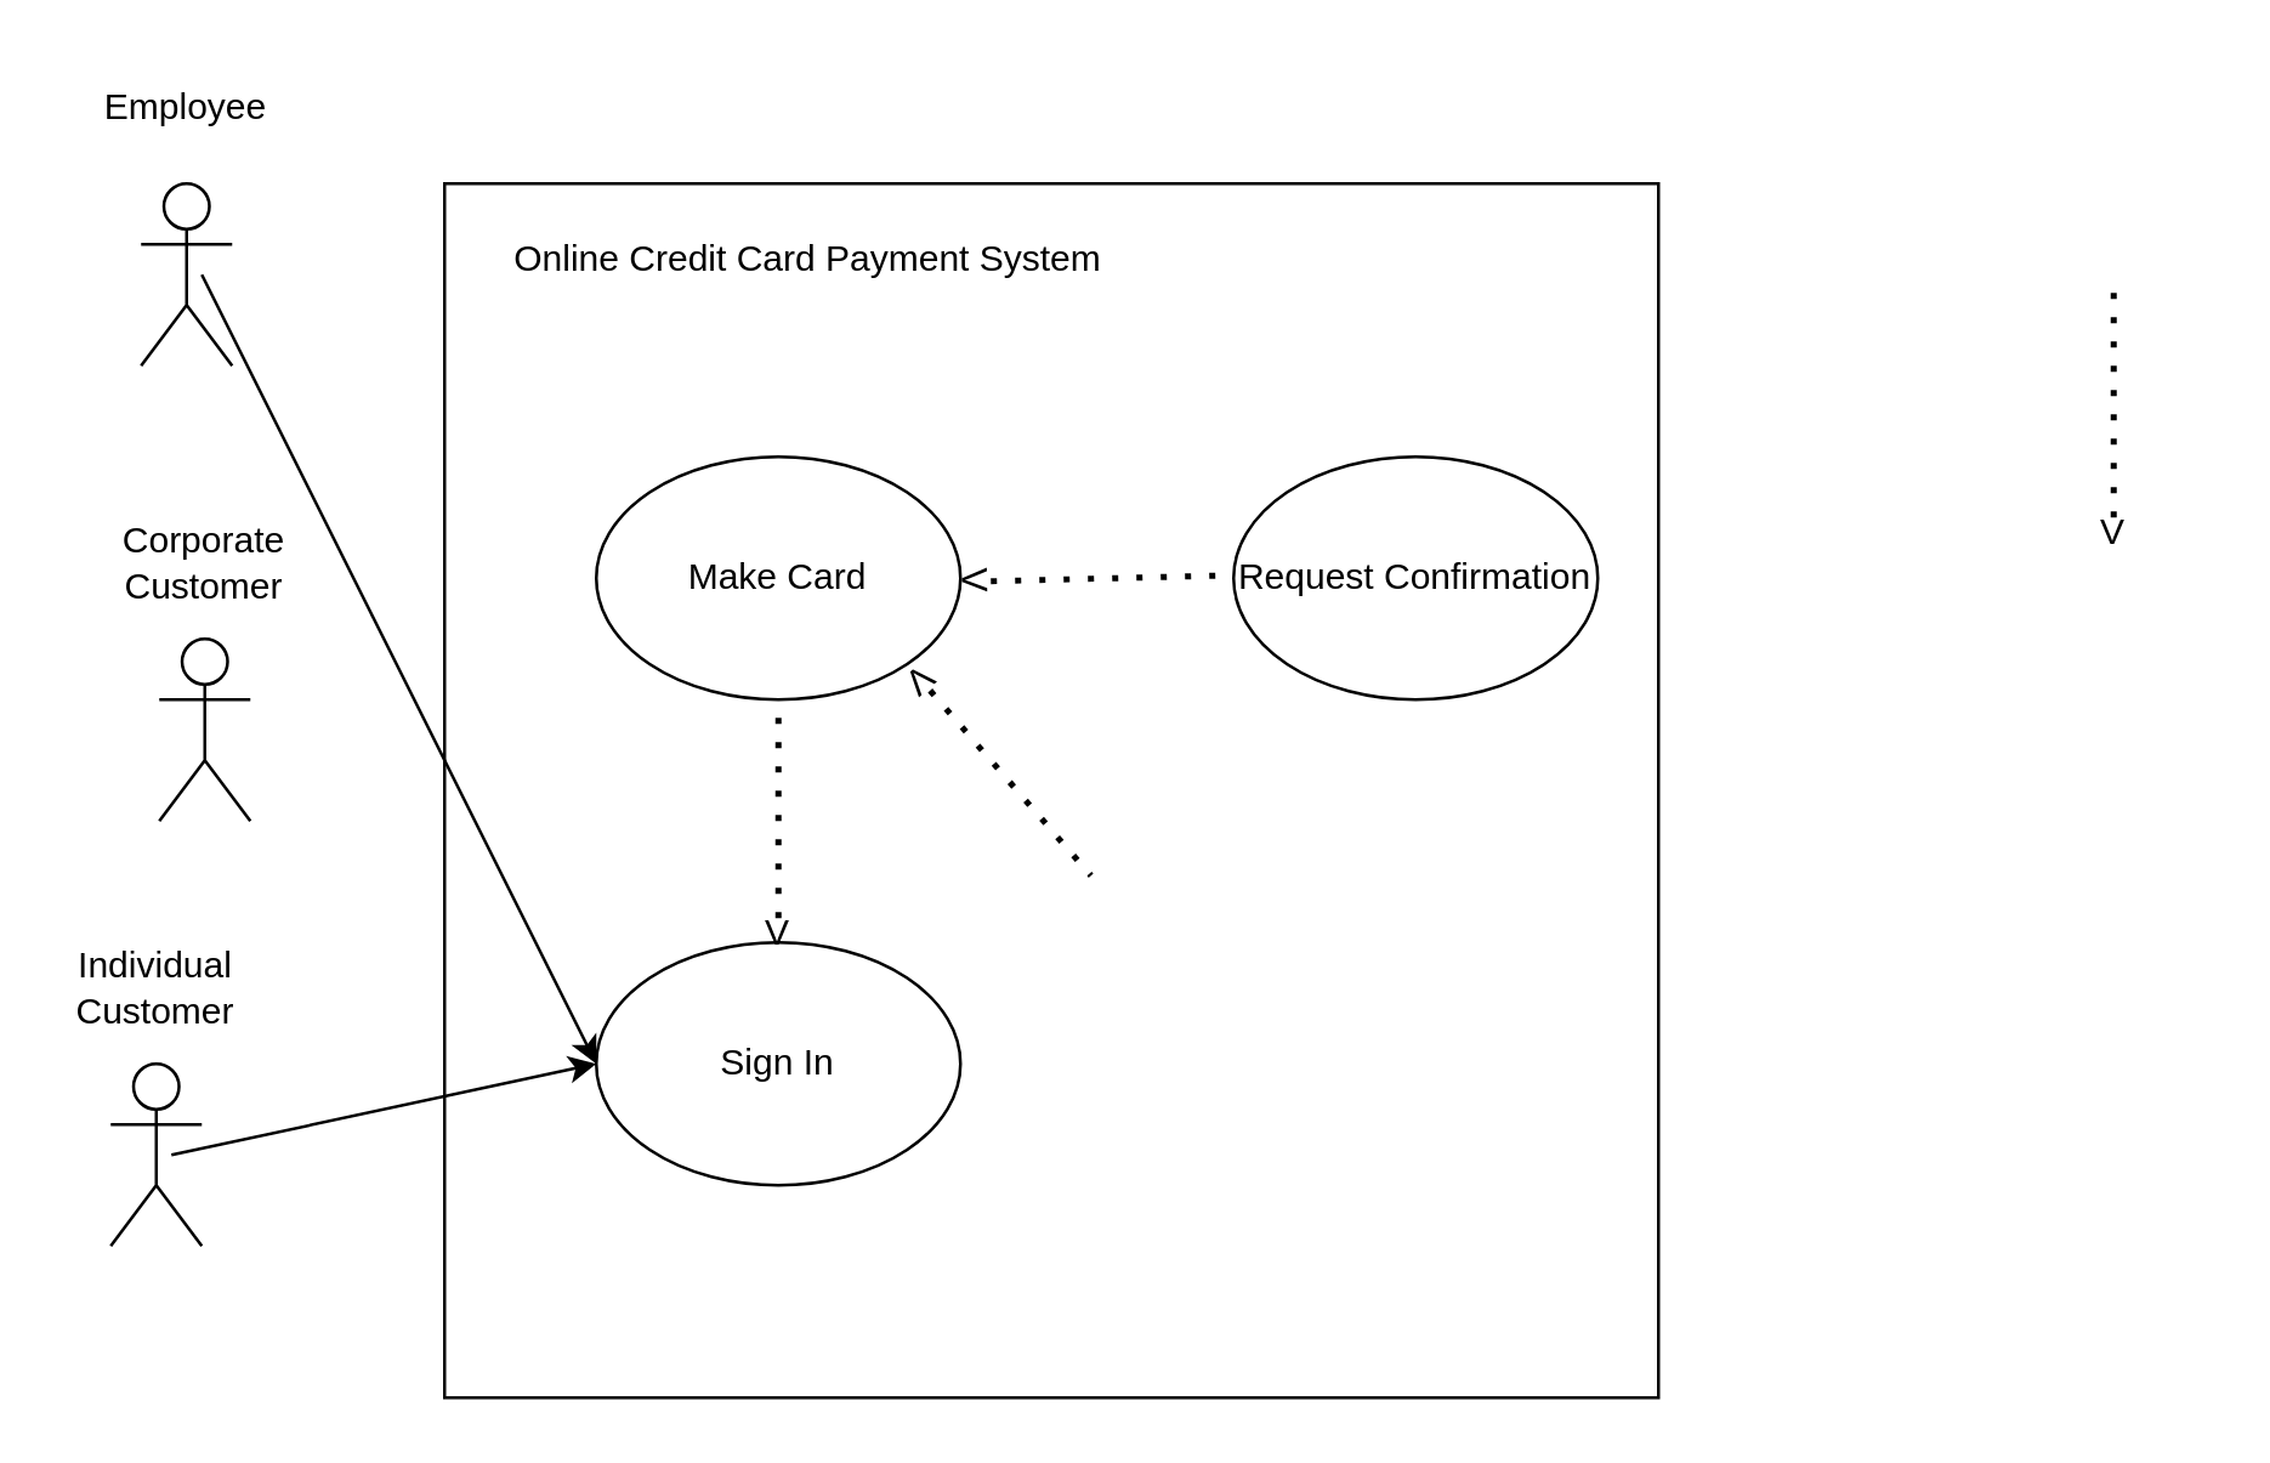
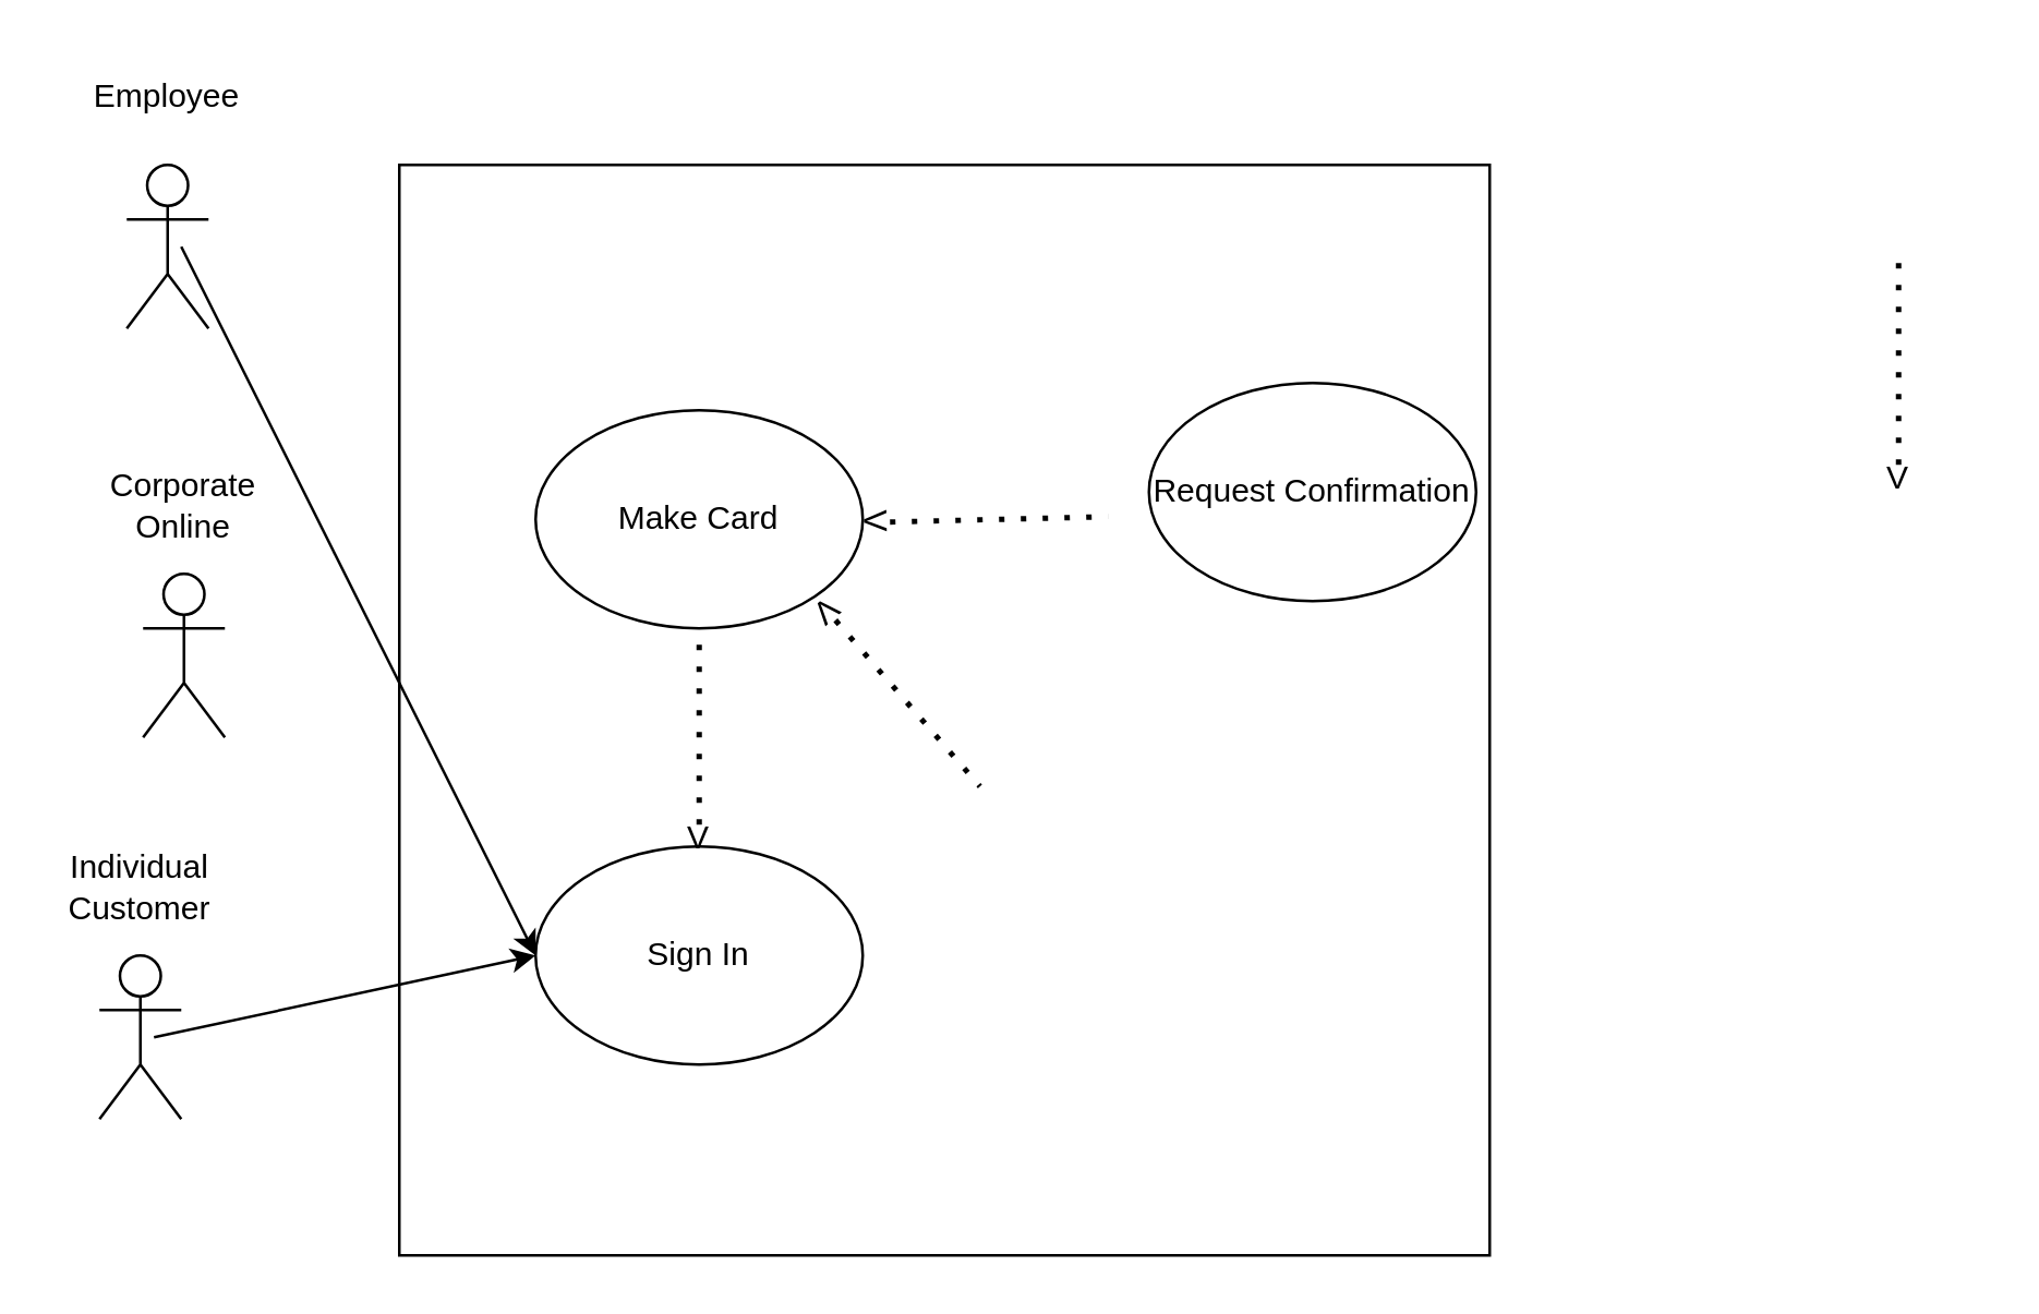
  <mxCell id="0" />
  <mxCell id="1" parent="0" />
  <mxCell id="2" value="" style="group" vertex="1" connectable="0" parent="1"><mxGeometry x="146" y="60" width="400" height="400" as="geometry" /></mxCell>
  <mxCell id="3" value="" style="whiteSpace=wrap;html=1;aspect=fixed;" vertex="1" parent="2"><mxGeometry width="400" height="400" as="geometry" /></mxCell>
- <mxCell id="4" value="Online Credit Card Payment System" style="text;html=1;align=center;verticalAlign=middle;whiteSpace=wrap;rounded=0;" vertex="1" parent="2"><mxGeometry x="10" y="10" width="220" height="30" as="geometry" /></mxCell>
  <mxCell id="5" value="&lt;div&gt;Sign In&lt;/div&gt;" style="ellipse;whiteSpace=wrap;html=1;" vertex="1" parent="2"><mxGeometry x="50" y="250" width="120" height="80" as="geometry" /></mxCell>
  <mxCell id="6" value="Make Card" style="ellipse;whiteSpace=wrap;html=1;" vertex="1" parent="2"><mxGeometry x="50" y="90" width="120" height="80" as="geometry" /></mxCell>
- <mxCell id="7" value="Request Confirmation" style="ellipse;whiteSpace=wrap;html=1;" vertex="1" parent="2"><mxGeometry x="260" y="90" width="120" height="80" as="geometry" /></mxCell>
+ <mxCell id="7" value="Request Confirmation" style="ellipse;whiteSpace=wrap;html=1;" vertex="1" parent="2"><mxGeometry x="275" y="80" width="120" height="80" as="geometry" /></mxCell>
  <mxCell id="8" value="" style="group" vertex="1" connectable="0" parent="2"><mxGeometry x="80" y="170" width="60" height="90" as="geometry" /></mxCell>
  <mxCell id="9" value="" style="endArrow=none;dashed=1;html=1;dashPattern=1 3;strokeWidth=2;rounded=0;" edge="1" parent="8"><mxGeometry width="50" height="50" relative="1" as="geometry"><mxPoint x="30" y="72" as="sourcePoint" /><mxPoint x="30" as="targetPoint" /></mxGeometry></mxCell>
  <mxCell id="10" value="V" style="text;html=1;align=center;verticalAlign=middle;whiteSpace=wrap;rounded=0;" vertex="1" parent="8"><mxGeometry y="63" width="60" height="27" as="geometry" /></mxCell>
  <mxCell id="11" value="" style="group;rotation=139;" vertex="1" connectable="0" parent="2"><mxGeometry x="150" y="140" width="60" height="100" as="geometry" /></mxCell>
  <mxCell id="12" value="" style="endArrow=none;dashed=1;html=1;dashPattern=1 3;strokeWidth=2;rounded=0;" edge="1" parent="11"><mxGeometry width="50" height="50" relative="1" as="geometry"><mxPoint x="10" y="27" as="sourcePoint" /><mxPoint x="63" y="88" as="targetPoint" /></mxGeometry></mxCell>
  <mxCell id="13" value="V" style="text;html=1;align=center;verticalAlign=middle;whiteSpace=wrap;rounded=0;rotation=139;" vertex="1" parent="11"><mxGeometry x="-23" y="9" width="60" height="30" as="geometry" /></mxCell>
  <mxCell id="14" value="" style="group;rotation=89;" vertex="1" connectable="0" parent="2"><mxGeometry x="180" y="80" width="60" height="100" as="geometry" /></mxCell>
  <mxCell id="15" value="" style="endArrow=none;dashed=1;html=1;dashPattern=1 3;strokeWidth=2;rounded=0;" edge="1" parent="14"><mxGeometry width="50" height="50" relative="1" as="geometry"><mxPoint y="51" as="sourcePoint" /><mxPoint x="80" y="49" as="targetPoint" /></mxGeometry></mxCell>
  <mxCell id="16" value="V" style="text;html=1;align=center;verticalAlign=middle;whiteSpace=wrap;rounded=0;rotation=89;" vertex="1" parent="14"><mxGeometry x="-35" y="36" width="60" height="30" as="geometry" /></mxCell>
  <mxCell id="17" value="" style="group" vertex="1" connectable="0" parent="1"><mxGeometry x="36" y="170" width="61" height="100" as="geometry" /></mxCell>
  <mxCell id="18" value="" style="group" vertex="1" connectable="0" parent="17"><mxGeometry y="15" width="60" height="85" as="geometry" /></mxCell>
  <mxCell id="19" value="Actor" style="shape=umlActor;verticalLabelPosition=bottom;verticalAlign=top;html=1;outlineConnect=0;noLabel=1;labelPadding=0;" vertex="1" parent="18"><mxGeometry x="16" y="25" width="30" height="60" as="geometry" /></mxCell>
- <mxCell id="20" value="Corporate Customer" style="text;html=1;align=center;verticalAlign=middle;whiteSpace=wrap;rounded=0;" vertex="1" parent="17"><mxGeometry x="1" width="60" height="30" as="geometry" /></mxCell>
+ <mxCell id="20" value="Corporate Online" style="text;html=1;align=center;verticalAlign=middle;whiteSpace=wrap;rounded=0;" vertex="1" parent="17"><mxGeometry x="1" width="60" height="30" as="geometry" /></mxCell>
  <mxCell id="21" value="" style="group" vertex="1" connectable="0" parent="1"><mxGeometry x="20" y="310" width="61" height="100" as="geometry" /></mxCell>
  <mxCell id="22" value="" style="group" vertex="1" connectable="0" parent="21"><mxGeometry y="15" width="60" height="85" as="geometry" /></mxCell>
  <mxCell id="23" value="Actor" style="shape=umlActor;verticalLabelPosition=bottom;verticalAlign=top;html=1;outlineConnect=0;noLabel=1;labelPadding=0;" vertex="1" parent="22"><mxGeometry x="16" y="25" width="30" height="60" as="geometry" /></mxCell>
  <mxCell id="24" value="" style="endArrow=classic;html=1;rounded=0;entryX=0;entryY=0.5;entryDx=0;entryDy=0;" edge="1" parent="22" target="5"><mxGeometry width="50" height="50" relative="1" as="geometry"><mxPoint x="36" y="55" as="sourcePoint" /><mxPoint x="86" y="5" as="targetPoint" /></mxGeometry></mxCell>
  <mxCell id="25" value="Individual Customer" style="text;html=1;align=center;verticalAlign=middle;whiteSpace=wrap;rounded=0;" vertex="1" parent="21"><mxGeometry x="1" width="60" height="30" as="geometry" /></mxCell>
  <mxCell id="26" value="" style="group" vertex="1" connectable="0" parent="1"><mxGeometry x="30" y="20" width="61" height="100" as="geometry" /></mxCell>
  <mxCell id="27" value="" style="group" vertex="1" connectable="0" parent="26"><mxGeometry y="15" width="60" height="85" as="geometry" /></mxCell>
  <mxCell id="28" value="Actor" style="shape=umlActor;verticalLabelPosition=bottom;verticalAlign=top;html=1;outlineConnect=0;noLabel=1;labelPadding=0;" vertex="1" parent="27"><mxGeometry x="16" y="25" width="30" height="60" as="geometry" /></mxCell>
  <mxCell id="29" value="&lt;div&gt;Employee&lt;/div&gt;" style="text;html=1;align=center;verticalAlign=middle;whiteSpace=wrap;rounded=0;" vertex="1" parent="26"><mxGeometry x="1" width="60" height="30" as="geometry" /></mxCell>
  <mxCell id="30" value="" style="endArrow=classic;html=1;rounded=0;entryX=0;entryY=0.5;entryDx=0;entryDy=0;" edge="1" parent="1" target="5"><mxGeometry width="50" height="50" relative="1" as="geometry"><mxPoint x="66" y="90" as="sourcePoint" /><mxPoint x="116" y="40" as="targetPoint" /></mxGeometry></mxCell>
  <mxCell id="31" value="" style="group" vertex="1" connectable="0" parent="1"><mxGeometry x="666" y="90" width="60" height="100" as="geometry" /></mxCell>
  <mxCell id="32" value="" style="endArrow=none;dashed=1;html=1;dashPattern=1 3;strokeWidth=2;rounded=0;" edge="1" parent="31"><mxGeometry width="50" height="50" relative="1" as="geometry"><mxPoint x="30" y="80" as="sourcePoint" /><mxPoint x="30" as="targetPoint" /></mxGeometry></mxCell>
  <mxCell id="33" value="V" style="text;html=1;align=center;verticalAlign=middle;whiteSpace=wrap;rounded=0;" vertex="1" parent="31"><mxGeometry y="70" width="60" height="30" as="geometry" /></mxCell>
